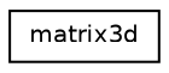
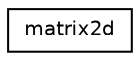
  digraph {
    rankdir=LR
-   n1 [color=black fillcolor=white fontname=Helvetica fontsize=10 height=0.2 label=matrix3d shape=record style=filled width=0.4]
+   n1 [color=black fillcolor=white fontname=Helvetica fontsize=10 height=0.2 label=matrix2d shape=record style=filled width=0.4]
  }
